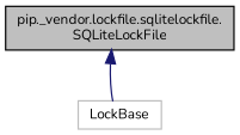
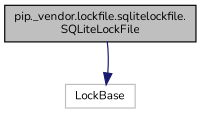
  digraph {
    fontname=Nunito
    node [fontname=Nunito fontsize=10 shape=record style=filled]
    n1 [color=black fillcolor=grey75 fontcolor=black height=0.2 label="pip._vendor.lockfile.sqlitelockfile.\lSQLiteLockFile" width=0.4]
    n2 [color=grey75 fillcolor=white height=0.2 label=LockBase width=0.4]
-   n1 -> n2 [color=midnightblue dir=back fontname=Nunito fontsize=10 labelfontname=Helvetica labelfontsize=10 style=solid]
+   n2 -> n1 [color=midnightblue dir=back fontname=Nunito fontsize=10 labelfontname=Helvetica labelfontsize=10 style=solid]
  }
